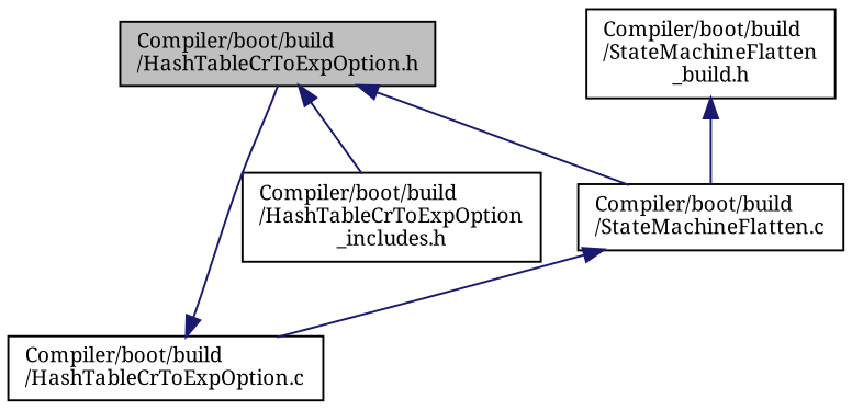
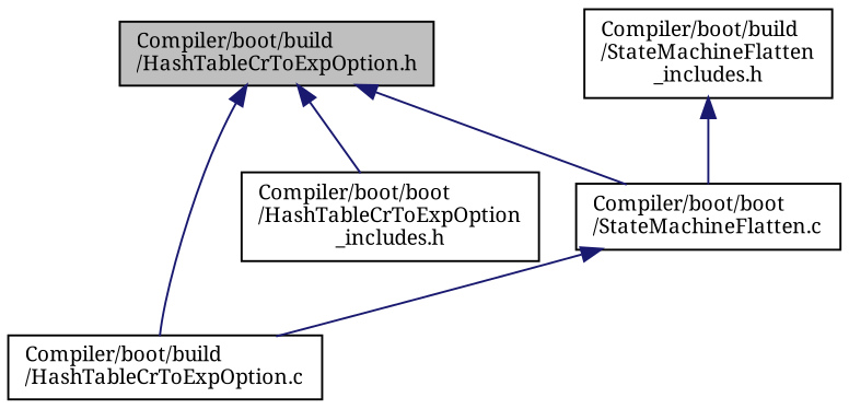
  digraph {
    fontname="Noto Serif"
    node [color=black fillcolor=white fontname="Noto Serif" fontsize=10 shape=record style=filled]
    edge [color=midnightblue dir=back fontname="Noto Serif" fontsize=10 labelfontname=Helvetica labelfontsize=10 style=solid]
    n1 [fillcolor=grey75 fontcolor=black height=0.2 label="Compiler/boot/build\l/HashTableCrToExpOption.h" width=0.4]
    n2 [height=0.2 label="Compiler/boot/build\l/HashTableCrToExpOption.c" width=0.4]
-   n3 [height=0.2 label="Compiler/boot/build\l/HashTableCrToExpOption\l_includes.h" width=0.4]
-   n4 [height=0.2 label="Compiler/boot/build\l/StateMachineFlatten.c" width=0.4]
-   n5 [height=0.2 label="Compiler/boot/build\l/StateMachineFlatten\l_build.h" width=0.4]
-   n2 -> n1
+   n3 [height=0.2 label="Compiler/boot/boot\l/HashTableCrToExpOption\l_includes.h" width=0.4]
+   n4 [height=0.2 label="Compiler/boot/boot\l/StateMachineFlatten.c" width=0.4]
+   n5 [height=0.2 label="Compiler/boot/build\l/StateMachineFlatten\l_includes.h" width=0.4]
+   n1 -> n2
    n1 -> n3
    n1 -> n4
    n4 -> n2
    n5 -> n4
  }
